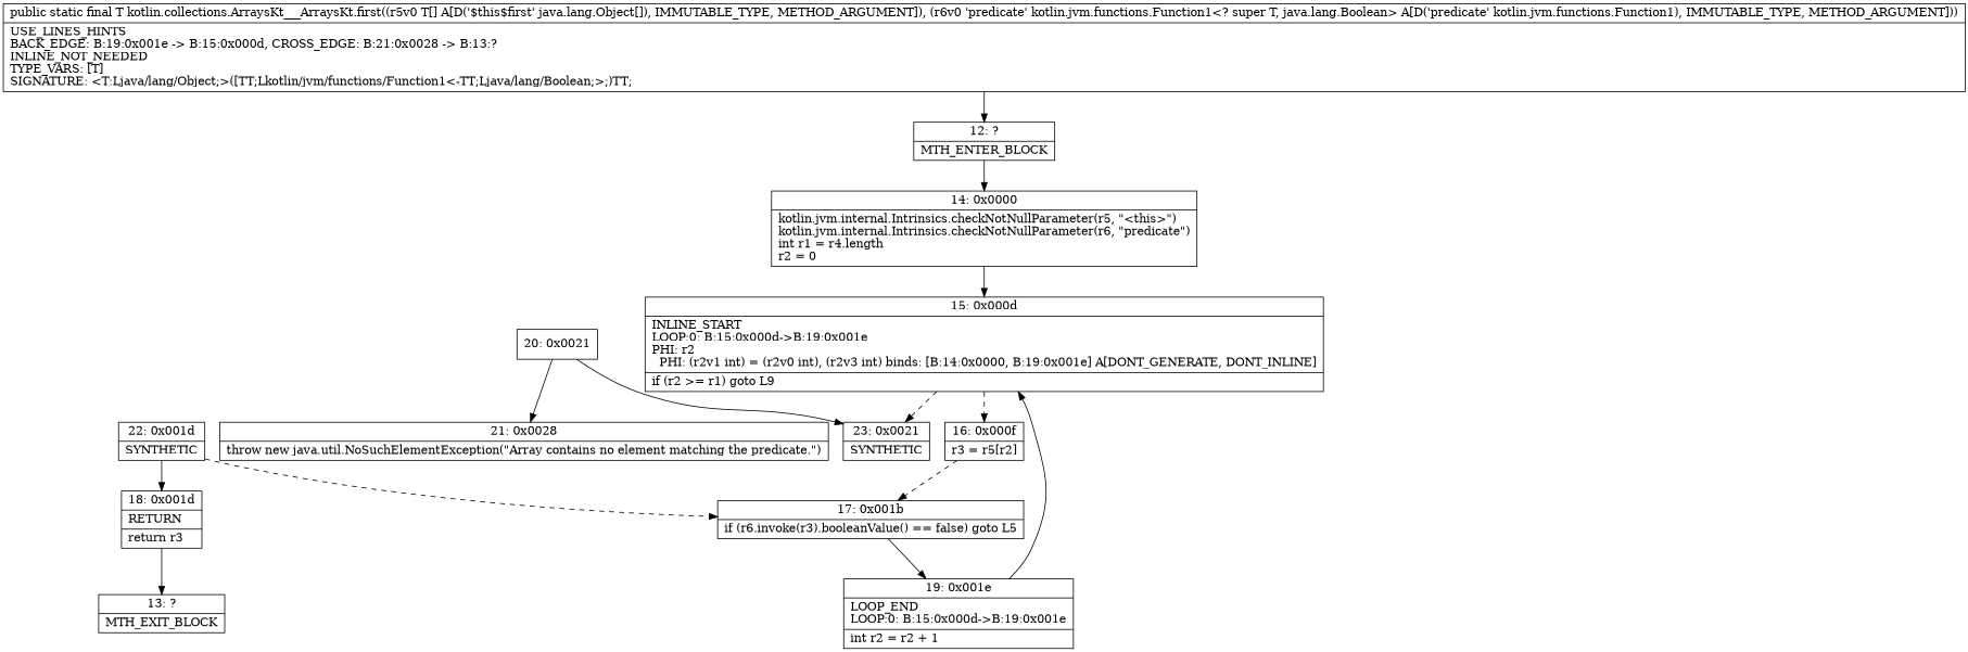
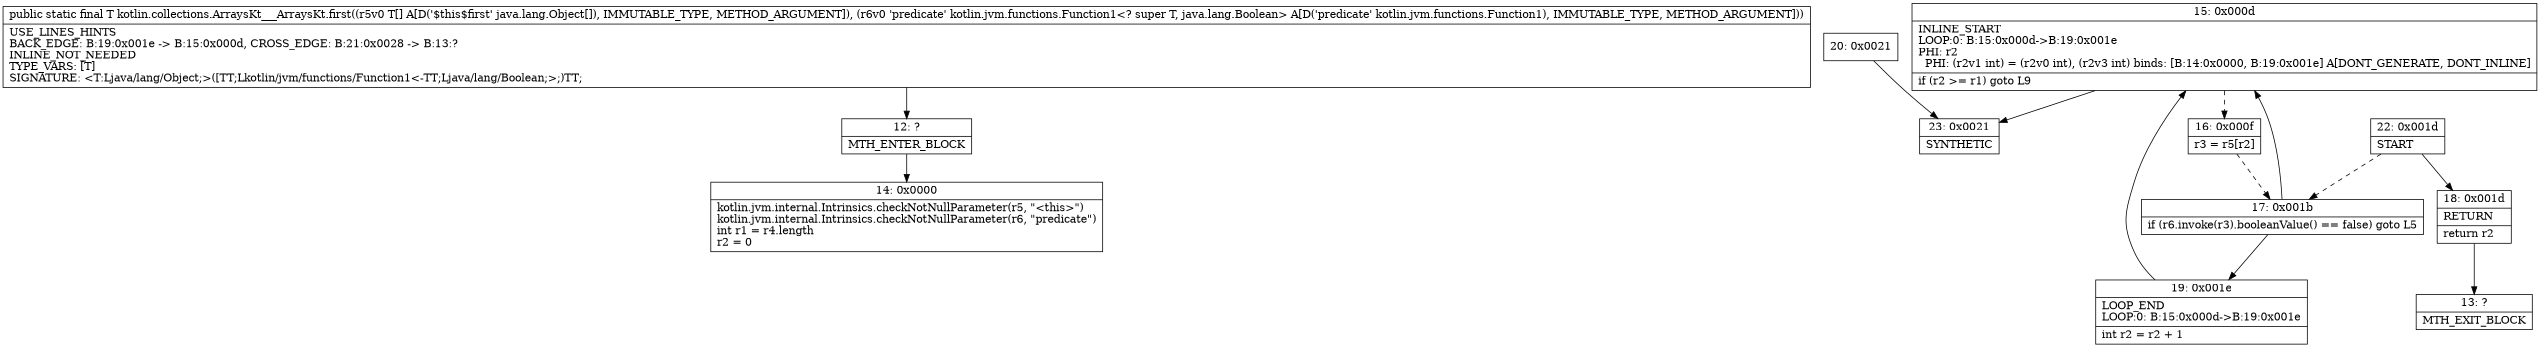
  digraph {
    node [shape=record]
    n1 [label="{12\:\ ?|MTH_ENTER_BLOCK\l}"]
    n2 [label="{14\:\ 0x0000|kotlin.jvm.internal.Intrinsics.checkNotNullParameter(r5, \"\<this\>\")\lkotlin.jvm.internal.Intrinsics.checkNotNullParameter(r6, \"predicate\")\lint r1 = r4.length\lr2 = 0\l}"]
    n3 [label="{15\:\ 0x000d|INLINE_START\lLOOP:0: B:15:0x000d\-\>B:19:0x001e\lPHI: r2 \l  PHI: (r2v1 int) = (r2v0 int), (r2v3 int) binds: [B:14:0x0000, B:19:0x001e] A[DONT_GENERATE, DONT_INLINE]\l|if (r2 \>= r1) goto L9\l}"]
    n4 [label="{16\:\ 0x000f|r3 = r5[r2]\l}"]
    n5 [label="{23\:\ 0x0021|SYNTHETIC\l}"]
    n6 [label="{17\:\ 0x001b|if (r6.invoke(r3).booleanValue() == false) goto L5\l}"]
    n7 [label="{19\:\ 0x001e|LOOP_END\lLOOP:0: B:15:0x000d\-\>B:19:0x001e\l|int r2 = r2 + 1\l}"]
-   n8 [label="{22\:\ 0x001d|SYNTHETIC\l}"]
-   n9 [label="{18\:\ 0x001d|RETURN\l|return r3\l}"]
+   n8 [label="{22\:\ 0x001d|START\l}"]
+   n9 [label="{18\:\ 0x001d|RETURN\l|return r2\l}"]
    n10 [label="{13\:\ ?|MTH_EXIT_BLOCK\l}"]
    n11 [label="{20\:\ 0x0021}"]
-   n12 [label="{21\:\ 0x0028|throw new java.util.NoSuchElementException(\"Array contains no element matching the predicate.\")\l}"]
    n13 [label="{public static final T kotlin.collections.ArraysKt___ArraysKt.first((r5v0 T[] A[D('$this$first' java.lang.Object[]), IMMUTABLE_TYPE, METHOD_ARGUMENT]), (r6v0 'predicate' kotlin.jvm.functions.Function1\<? super T, java.lang.Boolean\> A[D('predicate' kotlin.jvm.functions.Function1), IMMUTABLE_TYPE, METHOD_ARGUMENT]))  | USE_LINES_HINTS\lBACK_EDGE: B:19:0x001e \-\> B:15:0x000d, CROSS_EDGE: B:21:0x0028 \-\> B:13:?\lINLINE_NOT_NEEDED\lTYPE_VARS: [T]\lSIGNATURE: \<T:Ljava\/lang\/Object;\>([TT;Lkotlin\/jvm\/functions\/Function1\<\-TT;Ljava\/lang\/Boolean;\>;)TT;\l}"]
    n1 -> n2
-   n2 -> n3
+   n6 -> n3
    n3 -> n4 [style=dashed]
-   n3 -> n5 [style=dashed]
+   n3 -> n5
    n4 -> n6 [style=dashed]
    n6 -> n7
    n7 -> n3
    n8 -> n6 [style=dashed]
    n8 -> n9
    n9 -> n10
    n11 -> n5
-   n11 -> n12
    n13 -> n1
  }
